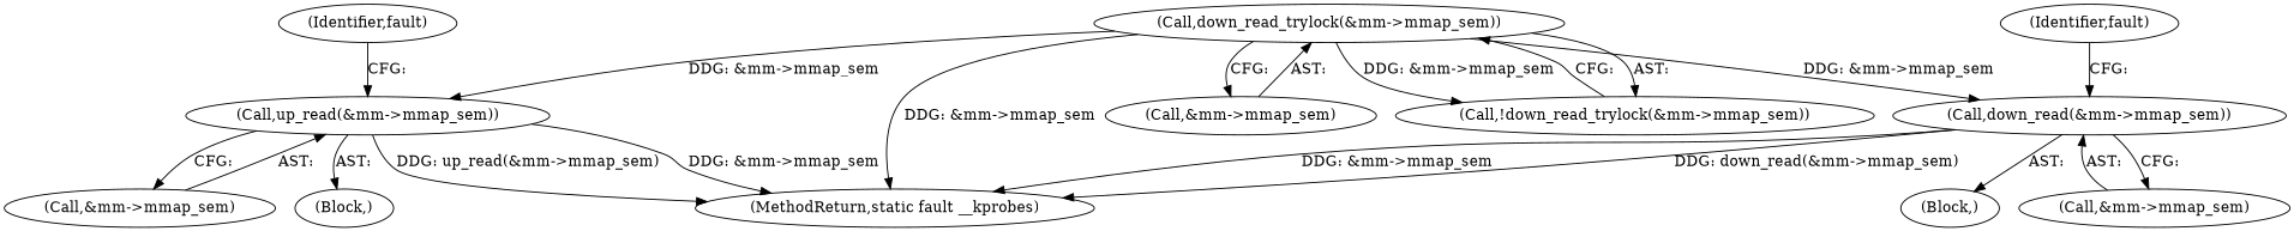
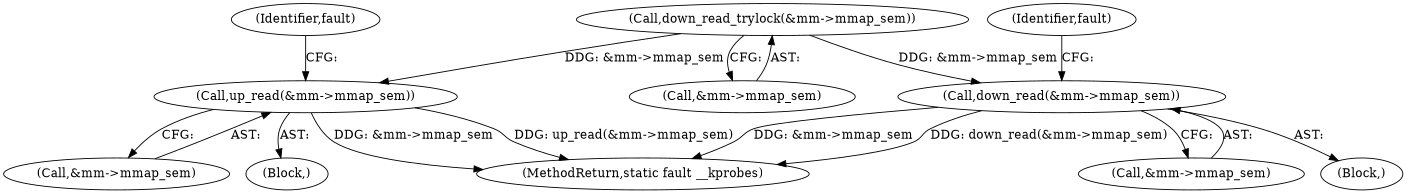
  digraph {
    n1 [label="(Call,down_read(&mm->mmap_sem))"]
    n2 [label="(Call,&mm->mmap_sem)"]
    n3 [label="(MethodReturn,static fault __kprobes)"]
    n4 [label="(Block,)"]
    n5 [label="(Call,up_read(&mm->mmap_sem))"]
    n6 [label="(Call,&mm->mmap_sem)"]
    n7 [label="(Block,)"]
    n8 [label="(Call,down_read_trylock(&mm->mmap_sem))"]
    n9 [label="(Call,&mm->mmap_sem)"]
-   n10 [label="(Call,!down_read_trylock(&mm->mmap_sem))"]
    n11 [label="(Identifier,fault)"]
    n12 [label="(Identifier,fault)"]
    n1 -> n2 [label="CFG: "]
    n1 -> n3 [label="DDG: &mm->mmap_sem"]
    n1 -> n3 [label="DDG: down_read(&mm->mmap_sem)"]
    n1 -> n4 [label="AST: "]
    n2 -> n1 [label="AST: "]
    n5 -> n3 [label="DDG: &mm->mmap_sem"]
    n5 -> n3 [label="DDG: up_read(&mm->mmap_sem)"]
    n5 -> n6 [label="CFG: "]
    n5 -> n7 [label="AST: "]
    n6 -> n5 [label="AST: "]
    n8 -> n1 [label="DDG: &mm->mmap_sem"]
-   n8 -> n3 [label="DDG: &mm->mmap_sem"]
    n8 -> n5 [label="DDG: &mm->mmap_sem"]
    n8 -> n9 [label="CFG: "]
-   n8 -> n10 [label="AST: "]
-   n8 -> n10 [label="DDG: &mm->mmap_sem"]
    n9 -> n8 [label="AST: "]
-   n10 -> n8 [label="CFG: "]
    n11 -> n1 [label="CFG: "]
    n12 -> n5 [label="CFG: "]
  }
